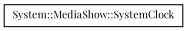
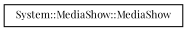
  digraph {
    rankdir=TB
    fontname="Playfair Display"
-   n1 [color=black fillcolor=white fontname="Playfair Display" fontsize=10 height=0.2 label="System::MediaShow::SystemClock" shape=record style=filled width=0.4]
+   n1 [color=black fillcolor=white fontname="Playfair Display" fontsize=10 height=0.2 label="System::MediaShow::MediaShow" shape=record style=filled width=0.4]
  }
